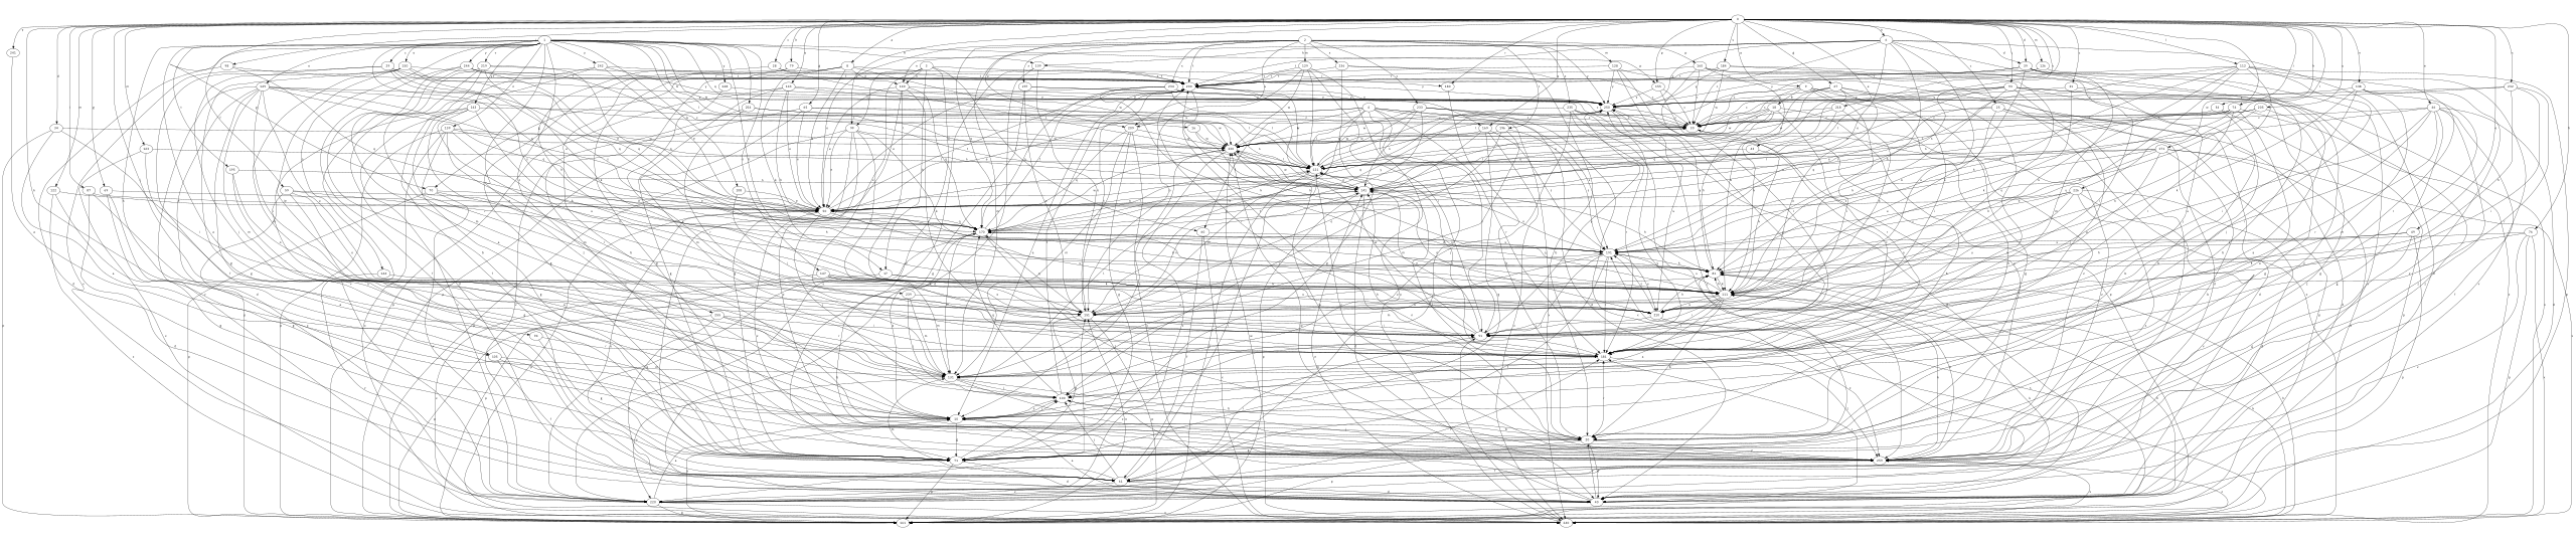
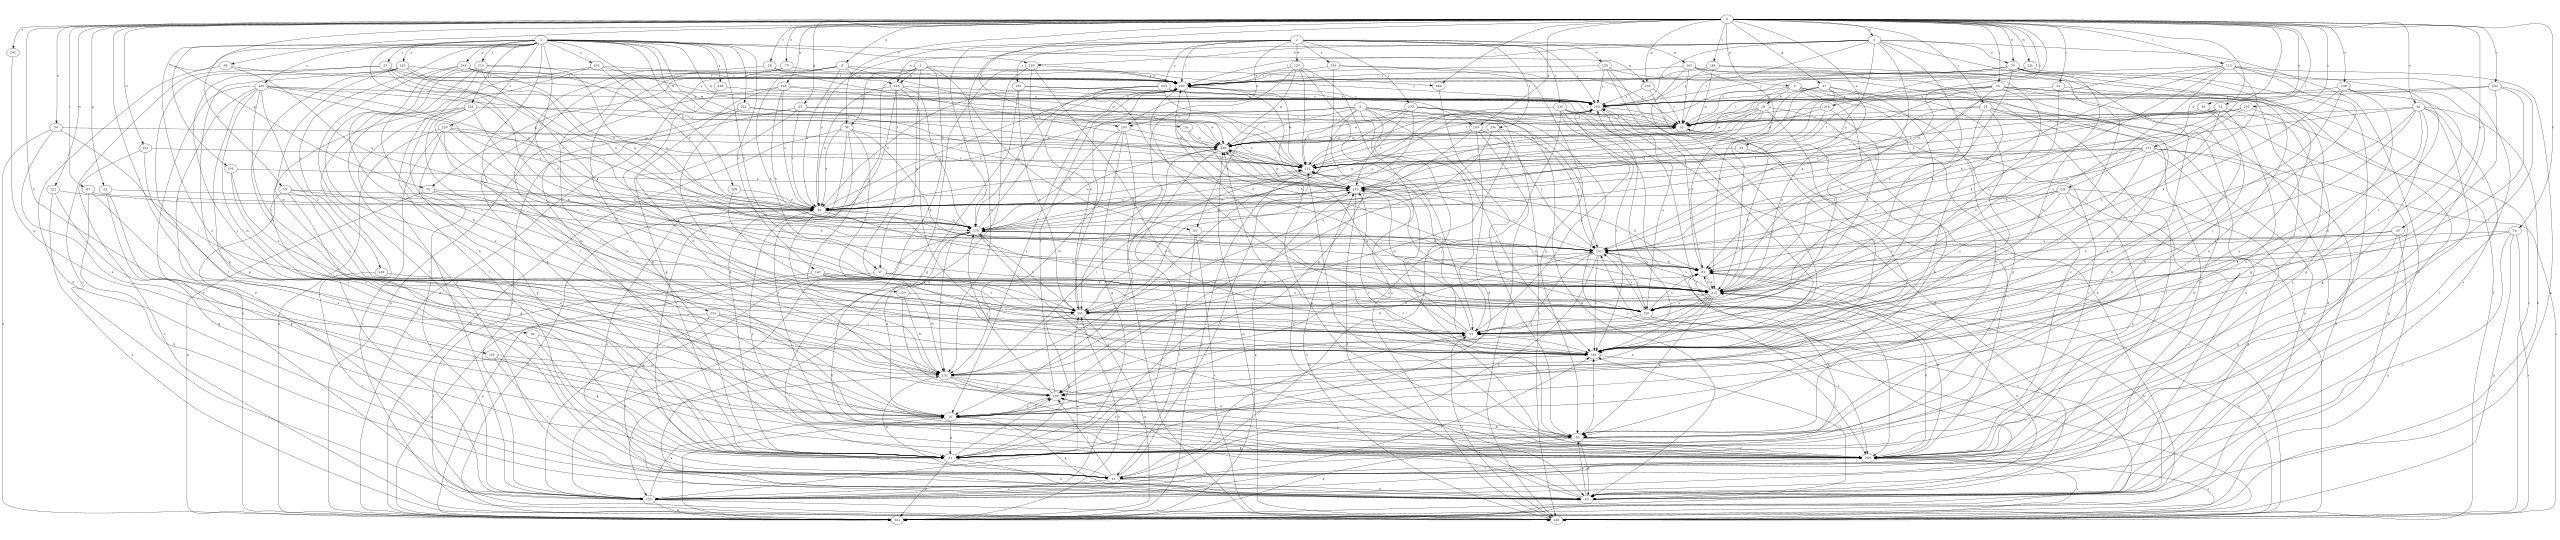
  strict digraph {
    fontname="IBM Plex Sans"
    node [fontname="IBM Plex Sans"]
    edge [fontname="IBM Plex Sans"]
    0
    6
    8
    9
    21
    25
    28
    34
    39
    43
    46
    49
    65
    67
    69
    70
    74
    76
    79
    84
    87
    93
    94
    98
    99
    105
    112
    122
    123
    126
    138
    143
    155
    169
    171
    180
    184
    191
    205
    209
    218
    226
    232
    241
    109
    50
    200
    250
    140
    30
    40
    81
    100
    210
    230
    71
    111
    161
    121
    91
    18
    20
    10
    61
    181
    259
    220
    131
    141
    170
    151
    240
    1
    16
    17
    29
    59
    108
    139
    144
    147
    149
    150
    195
    219
    242
    243
    244
    248
    254
    255
    2
    128
    129
    160
    196
    233
    234
    235
    236
    237
    3
    60
    239
    4
    0 -> 6 [label=a]
    0 -> 8 [label=a]
    0 -> 9 [label=a]
    0 -> 21 [label=c]
    0 -> 25 [label=c]
    0 -> 28 [label=c]
    0 -> 34 [label=d]
    0 -> 39 [label=d]
    0 -> 43 [label=e]
    0 -> 46 [label=e]
    0 -> 49 [label=e]
    0 -> 65 [label=g]
    0 -> 67 [label=g]
    0 -> 69 [label=g]
    0 -> 70 [label=g]
    0 -> 74 [label=h]
    0 -> 76 [label=h]
    0 -> 79 [label=h]
    0 -> 84 [label=i]
    0 -> 87 [label=i]
    0 -> 93 [label=j]
    0 -> 94 [label=j]
    0 -> 98 [label=j]
    0 -> 99 [label=j]
    0 -> 105 [label=k]
    0 -> 112 [label=l]
    0 -> 122 [label=m]
    0 -> 123 [label=m]
    0 -> 126 [label=m]
    0 -> 138 [label=n]
    0 -> 143 [label=o]
    0 -> 155 [label=p]
    0 -> 169 [label=q]
    0 -> 171 [label=r]
    0 -> 180 [label=r]
    0 -> 184 [label=s]
    0 -> 191 [label=s]
    0 -> 205 [label=u]
    0 -> 209 [label=u]
    0 -> 218 [label=v]
    0 -> 226 [label=w]
    0 -> 232 [label=x]
    0 -> 241 [label=y]
    6 -> 39 [label=d]
    6 -> 109 [label=k]
    6 -> 50 [label=e]
    6 -> 200 [label=t]
    6 -> 250 [label=y]
    6 -> 140 [label=n]
    6 -> 30 [label=c]
    6 -> 40 [label=d]
    6 -> 81 [label=h]
    6 -> 100 [label=j]
    6 -> 210 [label=u]
    8 -> 50 [label=e]
    8 -> 250 [label=y]
    8 -> 140 [label=n]
    8 -> 230 [label=w]
    8 -> 71 [label=g]
    8 -> 111 [label=k]
    8 -> 161 [label=p]
    9 -> 50 [label=e]
    9 -> 40 [label=d]
    9 -> 71 [label=g]
    9 -> 121 [label=l]
    9 -> 91 [label=i]
    9 -> 18 [label=b]
    9 -> 20 [label=b]
    21 -> 250 [label=y]
    21 -> 111 [label=k]
    21 -> 10 [label=a]
    25 -> 50 [label=e]
    25 -> 30 [label=c]
    25 -> 40 [label=d]
    25 -> 210 [label=u]
    25 -> 161 [label=p]
    25 -> 61 [label=f]
+   25 -> 181 [label=r]
    28 -> 200 [label=t]
    28 -> 81 [label=h]
    28 -> 121 [label=l]
    34 -> 230 [label=w]
    34 -> 161 [label=p]
    34 -> 91 [label=i]
    34 -> 10 [label=a]
    39 -> 200 [label=t]
    39 -> 250 [label=y]
    39 -> 111 [label=k]
    39 -> 20 [label=b]
    39 -> 181 [label=m]
    39 -> 259 [label=z]
    39 -> 220 [label=v]
    43 -> 111 [label=k]
    43 -> 121 [label=l]
    46 -> 50 [label=e]
    46 -> 30 [label=c]
    46 -> 40 [label=d]
    46 -> 210 [label=u]
    46 -> 71 [label=g]
    46 -> 91 [label=i]
    46 -> 61 [label=f]
    46 -> 181 [label=r]
    46 -> 259 [label=z]
    49 -> 191 [label=s]
    49 -> 81 [label=h]
    49 -> 71 [label=g]
    49 -> 161 [label=p]
    65 -> 50 [label=e]
    65 -> 30 [label=c]
    65 -> 220 [label=v]
    65 -> 131 [label=m]
    65 -> 141 [label=n]
    67 -> 250 [label=y]
    67 -> 111 [label=k]
    67 -> 91 [label=i]
    67 -> 10 [label=a]
    67 -> 141 [label=n]
    67 -> 170 [label=q]
    67 -> 151 [label=o]
    69 -> 50 [label=e]
    69 -> 71 [label=g]
    69 -> 259 [label=z]
    70 -> 50 [label=e]
    70 -> 161 [label=p]
    70 -> 91 [label=i]
    70 -> 220 [label=v]
    74 -> 191 [label=s]
    74 -> 30 [label=c]
    74 -> 111 [label=k]
    74 -> 121 [label=l]
    74 -> 10 [label=a]
    74 -> 259 [label=z]
    74 -> 170 [label=q]
    76 -> 191 [label=s]
    76 -> 111 [label=k]
    76 -> 161 [label=p]
    76 -> 220 [label=v]
    76 -> 240 [label=x]
    79 -> 200 [label=t]
    79 -> 71 [label=g]
    79 -> 20 [label=b]
    84 -> 30 [label=c]
    84 -> 161 [label=p]
    84 -> 20 [label=b]
    87 -> 50 [label=e]
    87 -> 40 [label=d]
    87 -> 10 [label=a]
    93 -> 250 [label=y]
    93 -> 30 [label=c]
    93 -> 71 [label=g]
    93 -> 111 [label=k]
    93 -> 121 [label=l]
    93 -> 20 [label=b]
-   93 -> 131 [label=a]
+   93 -> 10 [label=a]
    93 -> 141 [label=n]
    93 -> 240 [label=x]
    94 -> 71 [label=g]
    94 -> 181 [label=r]
    98 -> 200 [label=t]
    98 -> 40 [label=d]
    98 -> 170 [label=q]
    99 -> 50 [label=e]
    99 -> 230 [label=w]
    99 -> 111 [label=k]
    99 -> 161 [label=p]
    99 -> 61 [label=f]
    99 -> 259 [label=z]
    99 -> 151 [label=o]
    105 -> 61 [label=f]
    105 -> 259 [label=z]
    105 -> 131 [label=m]
    112 -> 191 [label=s]
    112 -> 200 [label=t]
    112 -> 81 [label=h]
    112 -> 100 [label=j]
    112 -> 210 [label=u]
    112 -> 111 [label=k]
    112 -> 161 [label=p]
    112 -> 181 [label=r]
    112 -> 220 [label=v]
    122 -> 50 [label=e]
    122 -> 71 [label=g]
    122 -> 240 [label=x]
    123 -> 121 [label=l]
    123 -> 10 [label=a]
    123 -> 240 [label=x]
    126 -> 200 [label=t]
    126 -> 30 [label=c]
    126 -> 181 [label=r]
    138 -> 250 [label=y]
    138 -> 71 [label=g]
    138 -> 111 [label=k]
    138 -> 91 [label=i]
    138 -> 259 [label=z]
    138 -> 131 [label=m]
    143 -> 50 [label=e]
    143 -> 250 [label=y]
    143 -> 81 [label=h]
    143 -> 71 [label=g]
    143 -> 161 [label=p]
    143 -> 121 [label=l]
    155 -> 250 [label=y]
    155 -> 30 [label=c]
    155 -> 259 [label=z]
    169 -> 191 [label=s]
    169 -> 230 [label=w]
    169 -> 71 [label=g]
    169 -> 151 [label=o]
    169 -> 240 [label=x]
    171 -> 191 [label=s]
    171 -> 40 [label=d]
    171 -> 81 [label=h]
    171 -> 121 [label=l]
    171 -> 91 [label=i]
    171 -> 20 [label=b]
    171 -> 141 [label=n]
    171 -> 240 [label=x]
    180 -> 20 [label=b]
    184 -> 200 [label=t]
    184 -> 250 [label=y]
    184 -> 210 [label=u]
    184 -> 230 [label=w]
    184 -> 91 [label=i]
    191 -> 81 [label=h]
    191 -> 100 [label=j]
    191 -> 210 [label=u]
    191 -> 61 [label=f]
    191 -> 181 [label=r]
    191 -> 131 [label=m]
    191 -> 141 [label=n]
    191 -> 170 [label=q]
    205 -> 191 [label=s]
    205 -> 30 [label=c]
    205 -> 259 [label=z]
    205 -> 141 [label=n]
    209 -> 230 [label=w]
    209 -> 71 [label=g]
    209 -> 131 [label=m]
    209 -> 170 [label=q]
    209 -> 240 [label=x]
    218 -> 30 [label=c]
    218 -> 230 [label=w]
    218 -> 111 [label=k]
    218 -> 121 [label=l]
    226 -> 191 [label=s]
    226 -> 50 [label=e]
    226 -> 40 [label=d]
    226 -> 210 [label=u]
    226 -> 259 [label=z]
    226 -> 220 [label=v]
    226 -> 151 [label=o]
    232 -> 250 [label=y]
    232 -> 30 [label=c]
    232 -> 81 [label=h]
    232 -> 91 [label=i]
    232 -> 181 [label=r]
    241 -> 10 [label=a]
    109 -> 200 [label=t]
    109 -> 40 [label=d]
+   109 -> 181 [label=r]
    109 -> 220 [label=v]
    109 -> 151 [label=o]
    50 -> 200 [label=t]
    50 -> 100 [label=j]
    50 -> 210 [label=u]
    50 -> 111 [label=k]
    50 -> 161 [label=p]
    50 -> 259 [label=z]
    50 -> 141 [label=n]
    50 -> 170 [label=q]
    200 -> 250 [label=y]
    200 -> 111 [label=k]
    200 -> 121 [label=l]
    200 -> 10 [label=a]
    200 -> 181 [label=r]
    250 -> 30 [label=c]
    250 -> 210 [label=u]
    250 -> 230 [label=w]
    140 -> 50 [label=e]
    140 -> 250 [label=y]
    140 -> 71 [label=g]
    140 -> 181 [label=r]
    140 -> 170 [label=q]
    140 -> 151 [label=o]
    30 -> 230 [label=w]
    30 -> 259 [label=z]
    40 -> 100 [label=j]
    40 -> 230 [label=w]
    40 -> 111 [label=k]
    40 -> 20 [label=l]
    40 -> 10 [label=a]
    40 -> 181 [label=r]
    81 -> 250 [label=y]
    81 -> 111 [label=k]
    81 -> 170 [label=q]
    100 -> 200 [label=t]
    100 -> 10 [label=a]
    100 -> 170 [label=q]
    210 -> 191 [label=s]
    210 -> 81 [label=h]
    210 -> 91 [label=i]
    210 -> 259 [label=z]
    210 -> 141 [label=n]
    230 -> 121 [label=l]
    230 -> 10 [label=a]
    230 -> 259 [label=z]
    230 -> 220 [label=v]
    71 -> 40 [label=d]
    71 -> 81 [label=h]
    71 -> 100 [label=j]
    71 -> 161 [label=p]
    111 -> 191 [label=s]
    111 -> 81 [label=h]
    111 -> 210 [label=u]
    111 -> 91 [label=i]
    111 -> 20 [label=b]
    111 -> 10 [label=a]
    111 -> 181 [label=r]
    111 -> 151 [label=o]
    161 -> 191 [label=s]
    161 -> 81 [label=h]
    161 -> 10 [label=a]
    161 -> 151 [label=o]
    121 -> 250 [label=y]
    121 -> 161 [label=p]
    121 -> 141 [label=n]
    91 -> 200 [label=t]
    91 -> 250 [label=y]
    91 -> 230 [label=w]
    91 -> 181 [label=r]
    91 -> 141 [label=n]
    18 -> 50 [label=e]
    18 -> 30 [label=c]
    18 -> 81 [label=h]
    18 -> 230 [label=w]
    18 -> 121 [label=l]
    18 -> 20 [label=b]
    18 -> 181 [label=r]
    20 -> 40 [label=d]
    20 -> 71 [label=g]
    20 -> 161 [label=p]
    20 -> 121 [label=l]
    20 -> 181 [label=r]
    20 -> 259 [label=z]
    20 -> 141 [label=n]
    10 -> 250 [label=y]
    10 -> 100 [label=j]
    10 -> 71 [label=g]
    10 -> 20 [label=b]
    61 -> 50 [label=e]
    61 -> 40 [label=d]
    61 -> 100 [label=j]
    61 -> 121 [label=l]
    61 -> 91 [label=i]
    61 -> 220 [label=v]
    61 -> 131 [label=m]
    181 -> 250 [label=y]
    181 -> 30 [label=c]
    181 -> 121 [label=l]
    181 -> 259 [label=z]
    181 -> 131 [label=m]
    259 -> 81 [label=h]
    259 -> 100 [label=j]
    259 -> 230 [label=w]
    259 -> 111 [label=k]
    259 -> 61 [label=f]
    259 -> 240 [label=x]
    220 -> 161 [label=p]
    220 -> 10 [label=a]
    220 -> 181 [label=r]
    220 -> 170 [label=q]
    220 -> 151 [label=o]
    220 -> 240 [label=x]
    131 -> 100 [label=j]
    131 -> 121 [label=l]
    131 -> 20 [label=b]
    131 -> 259 [label=z]
    131 -> 220 [label=v]
    141 -> 50 [label=e]
    141 -> 200 [label=t]
    141 -> 30 [label=c]
    141 -> 40 [label=d]
    141 -> 81 [label=h]
    141 -> 230 [label=w]
    141 -> 161 [label=p]
    170 -> 191 [label=s]
    170 -> 200 [label=t]
    170 -> 250 [label=y]
    170 -> 230 [label=w]
    170 -> 121 [label=l]
    170 -> 10 [label=a]
    170 -> 259 [label=z]
    170 -> 131 [label=m]
    151 -> 191 [label=s]
    151 -> 200 [label=t]
    151 -> 81 [label=h]
    151 -> 71 [label=g]
    151 -> 161 [label=p]
    151 -> 91 [label=i]
    151 -> 141 [label=n]
    151 -> 170 [label=q]
    240 -> 81 [label=h]
    240 -> 230 [label=w]
    240 -> 111 [label=k]
    240 -> 91 [label=i]
    240 -> 259 [label=z]
    240 -> 141 [label=n]
-   1 -> 105 [label=k]
    1 -> 155 [label=p]
    1 -> 169 [label=q]
    1 -> 109 [label=k]
    1 -> 230 [label=w]
    1 -> 121 [label=l]
    1 -> 10 [label=a]
    1 -> 259 [label=z]
    1 -> 170 [label=q]
    1 -> 16 [label=b]
    1 -> 17 [label=b]
    1 -> 29 [label=c]
    1 -> 59 [label=f]
    1 -> 108 [label=k]
    1 -> 139 [label=n]
    1 -> 144 [label=o]
    1 -> 147 [label=o]
    1 -> 149 [label=o]
    1 -> 150 [label=o]
    1 -> 195 [label=t]
    1 -> 219 [label=v]
    1 -> 242 [label=y]
    1 -> 243 [label=y]
    1 -> 244 [label=y]
    1 -> 248 [label=y]
    1 -> 254 [label=z]
    1 -> 255 [label=z]
    16 -> 230 [label=w]
    16 -> 141 [label=n]
    17 -> 210 [label=u]
    17 -> 111 [label=k]
    17 -> 161 [label=p]
    29 -> 191 [label=s]
    29 -> 200 [label=t]
    29 -> 30 [label=c]
    29 -> 100 [label=j]
    29 -> 220 [label=v]
    29 -> 170 [label=q]
    59 -> 50 [label=e]
    59 -> 81 [label=h]
    59 -> 10 [label=a]
    59 -> 131 [label=m]
    59 -> 151 [label=o]
    108 -> 50 [label=e]
    108 -> 91 [label=i]
    139 -> 230 [label=w]
    139 -> 71 [label=g]
    139 -> 161 [label=p]
    139 -> 181 [label=r]
    139 -> 141 [label=n]
    139 -> 151 [label=o]
    139 -> 240 [label=x]
    144 -> 111 [label=k]
    144 -> 220 [label=v]
    147 -> 210 [label=u]
    147 -> 111 [label=k]
    147 -> 131 [label=m]
    147 -> 151 [label=o]
    147 -> 240 [label=x]
    149 -> 50 [label=e]
    149 -> 250 [label=y]
    149 -> 40 [label=d]
    149 -> 210 [label=u]
    149 -> 71 [label=g]
    149 -> 121 [label=l]
    149 -> 91 [label=i]
    149 -> 220 [label=v]
    149 -> 131 [label=m]
    149 -> 170 [label=q]
    150 -> 191 [label=s]
    150 -> 200 [label=t]
    150 -> 71 [label=g]
    150 -> 91 [label=i]
    150 -> 61 [label=f]
    150 -> 131 [label=m]
    150 -> 170 [label=q]
    195 -> 71 [label=g]
    195 -> 141 [label=n]
    195 -> 151 [label=o]
    219 -> 200 [label=t]
    219 -> 40 [label=d]
    219 -> 111 [label=k]
    219 -> 220 [label=v]
    219 -> 131 [label=m]
    219 -> 170 [label=q]
    242 -> 50 [label=e]
    242 -> 200 [label=t]
    242 -> 250 [label=y]
    242 -> 61 [label=f]
    242 -> 181 [label=r]
    243 -> 30 [label=c]
    243 -> 210 [label=u]
    243 -> 111 [label=k]
    243 -> 161 [label=p]
    243 -> 220 [label=v]
    243 -> 131 [label=m]
    244 -> 50 [label=e]
    244 -> 200 [label=t]
    244 -> 121 [label=l]
    244 -> 20 [label=b]
    244 -> 10 [label=a]
    244 -> 61 [label=f]
    248 -> 250 [label=y]
    248 -> 181 [label=r]
    254 -> 30 [label=c]
    254 -> 230 [label=w]
    254 -> 181 [label=r]
    254 -> 259 [label=z]
    255 -> 40 [label=d]
    255 -> 161 [label=p]
    255 -> 91 [label=i]
    255 -> 20 [label=b]
    255 -> 181 [label=r]
    2 -> 209 [label=u]
    2 -> 50 [label=e]
    2 -> 200 [label=t]
    2 -> 250 [label=y]
    2 -> 131 [label=m]
    2 -> 170 [label=q]
    2 -> 128 [label=m]
    2 -> 129 [label=m]
    2 -> 160 [label=p]
    2 -> 196 [label=t]
    2 -> 233 [label=x]
    2 -> 234 [label=x]
    2 -> 235 [label=x]
    2 -> 236 [label=x]
    2 -> 237 [label=x]
    128 -> 200 [label=t]
    128 -> 250 [label=y]
    128 -> 161 [label=p]
    128 -> 259 [label=z]
    128 -> 240 [label=x]
    129 -> 200 [label=t]
    129 -> 230 [label=w]
    129 -> 121 [label=l]
    129 -> 91 [label=i]
    129 -> 151 [label=o]
    129 -> 240 [label=x]
    160 -> 200 [label=t]
    160 -> 30 [label=c]
    160 -> 40 [label=d]
    160 -> 111 [label=k]
    160 -> 181 [label=r]
    160 -> 240 [label=x]
    196 -> 191 [label=s]
    196 -> 100 [label=j]
    196 -> 230 [label=w]
    196 -> 131 [label=m]
    233 -> 30 [label=c]
    233 -> 40 [label=d]
    233 -> 230 [label=w]
    233 -> 121 [label=l]
    233 -> 131 [label=m]
    233 -> 141 [label=n]
    233 -> 240 [label=x]
    234 -> 50 [label=e]
    234 -> 250 [label=y]
    234 -> 111 [label=k]
    234 -> 121 [label=l]
    234 -> 170 [label=q]
    235 -> 30 [label=c]
    235 -> 40 [label=d]
    235 -> 100 [label=j]
    235 -> 181 [label=r]
    235 -> 259 [label=z]
    235 -> 220 [label=v]
    235 -> 170 [label=q]
    236 -> 200 [label=t]
    236 -> 30 [label=c]
    236 -> 71 [label=g]
    236 -> 20 [label=b]
    237 -> 250 [label=y]
    237 -> 30 [label=c]
    237 -> 71 [label=g]
    237 -> 151 [label=o]
    3 -> 70 [label=g]
    3 -> 99 [label=j]
    3 -> 180 [label=r]
    3 -> 140 [label=n]
    3 -> 259 [label=z]
    3 -> 17 [label=b]
    3 -> 60 [label=f]
    3 -> 239 [label=x]
    60 -> 191 [label=s]
    60 -> 61 [label=f]
    60 -> 240 [label=x]
    239 -> 100 [label=j]
    239 -> 210 [label=u]
    239 -> 131 [label=m]
    4 -> 191 [label=s]
    4 -> 209 [label=u]
    4 -> 50 [label=e]
    4 -> 30 [label=c]
    4 -> 121 [label=l]
    4 -> 91 [label=i]
    4 -> 61 [label=f]
    4 -> 181 [label=r]
    4 -> 151 [label=o]
    4 -> 240 [label=x]
    4 -> 60 [label=f]
  }
